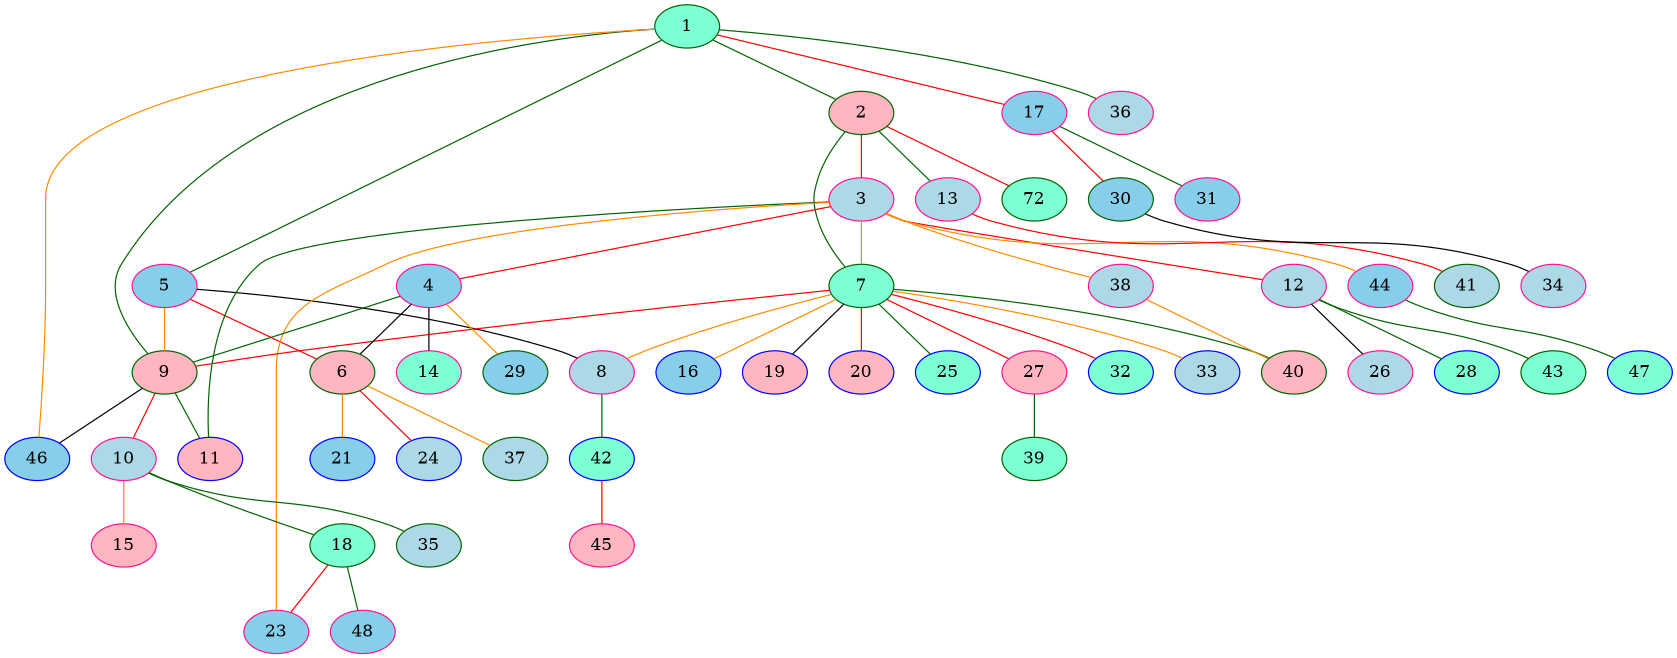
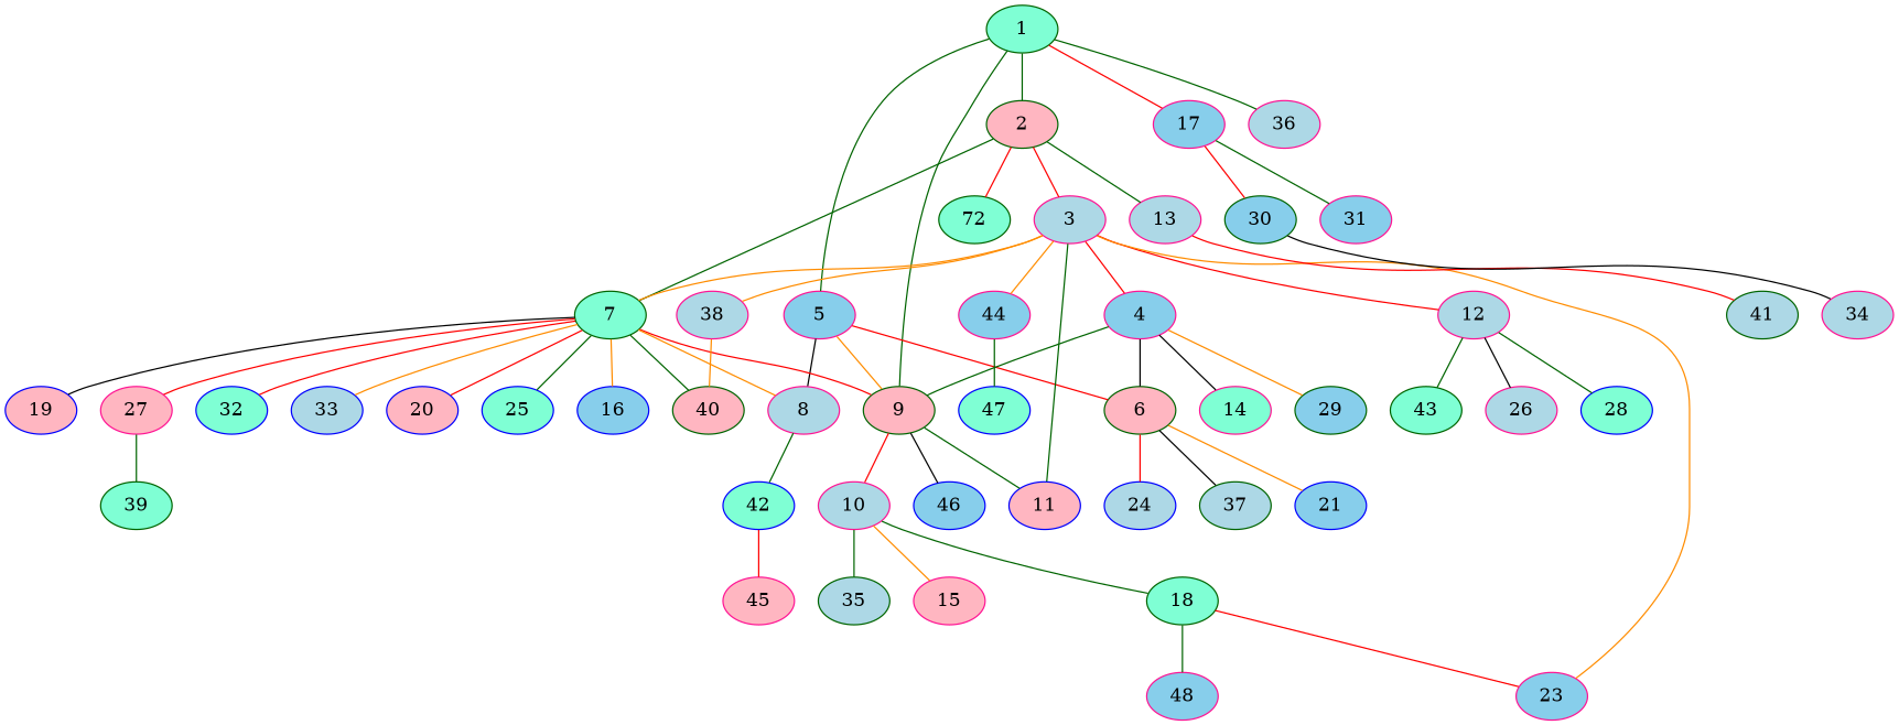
  graph {
    node [color=deeppink fillcolor=lightblue style=filled]
    edge [color=darkgreen]
    1 [color=darkgreen fillcolor=aquamarine]
    2 [color=darkgreen fillcolor=lightpink]
    5 [fillcolor=skyblue]
    9 [color=darkgreen fillcolor=lightpink]
    17 [fillcolor=skyblue]
    36
    46 [color=blue fillcolor=skyblue]
    3
    7 [color=darkgreen fillcolor=aquamarine]
    13
    n11 [color=darkgreen fillcolor=aquamarine label=72]
    6 [color=darkgreen fillcolor=lightpink]
    8
    11 [color=blue fillcolor=lightpink]
    10
    30 [color=darkgreen fillcolor=skyblue]
    31 [fillcolor=skyblue]
    4 [fillcolor=skyblue]
    12
    23 [fillcolor=skyblue]
    38
    44 [fillcolor=skyblue]
    16 [color=blue fillcolor=skyblue]
    19 [color=blue fillcolor=lightpink]
    20 [color=blue fillcolor=lightpink]
    25 [color=blue fillcolor=aquamarine]
    27 [fillcolor=lightpink]
    32 [color=blue fillcolor=aquamarine]
    33 [color=blue]
    40 [color=darkgreen fillcolor=lightpink]
    41 [color=darkgreen]
    14 [fillcolor=aquamarine]
    29 [color=darkgreen fillcolor=skyblue]
    26
    28 [color=blue fillcolor=aquamarine]
    43 [color=darkgreen fillcolor=aquamarine]
    47 [color=blue fillcolor=aquamarine]
    21 [color=blue fillcolor=skyblue]
    24 [color=blue]
    37 [color=darkgreen]
    42 [color=blue fillcolor=aquamarine]
    39 [color=darkgreen fillcolor=aquamarine]
    45 [fillcolor=lightpink]
    15 [fillcolor=lightpink]
    18 [color=darkgreen fillcolor=aquamarine]
    35 [color=darkgreen]
    48 [fillcolor=skyblue]
    34
    1 -- 2
    1 -- 5
    1 -- 9
    1 -- 17 [color=red]
    1 -- 36
-   1 -- 46 [color=darkorange]
    2 -- 3 [color=red]
    2 -- 7
    2 -- 13
    2 -- n11 [color=red]
    5 -- 9 [color=darkorange]
    5 -- 6 [color=red]
    5 -- 8 [color=black]
    9 -- 46 [color=black]
    9 -- 11
    9 -- 10 [color=red]
    17 -- 30 [color=red]
    17 -- 31
    3 -- 7 [color=darkorange]
    3 -- 11
    3 -- 4 [color=red]
    3 -- 12 [color=red]
    3 -- 23 [color=darkorange]
    3 -- 38 [color=darkorange]
    3 -- 44 [color=darkorange]
    7 -- 9 [color=red]
    7 -- 8 [color=darkorange]
    7 -- 16 [color=darkorange]
    7 -- 19 [color=black]
    7 -- 20 [color=red]
    7 -- 25
    7 -- 27 [color=red]
    7 -- 32 [color=red]
    7 -- 33 [color=darkorange]
    7 -- 40
    13 -- 41 [color=red]
    6 -- 21 [color=darkorange]
    6 -- 24 [color=red]
-   6 -- 37 [color=darkorange]
+   6 -- 37 [color=black]
    8 -- 42
    10 -- 15 [color=darkorange]
    10 -- 18
    10 -- 35
    30 -- 34 [color=black]
    4 -- 9
    4 -- 6 [color=black]
    4 -- 14 [color=black]
    4 -- 29 [color=darkorange]
    12 -- 26 [color=black]
    12 -- 28
    12 -- 43
    38 -- 40 [color=darkorange]
    44 -- 47
    27 -- 39
    42 -- 45 [color=red]
    18 -- 23 [color=red]
    18 -- 48
  }
